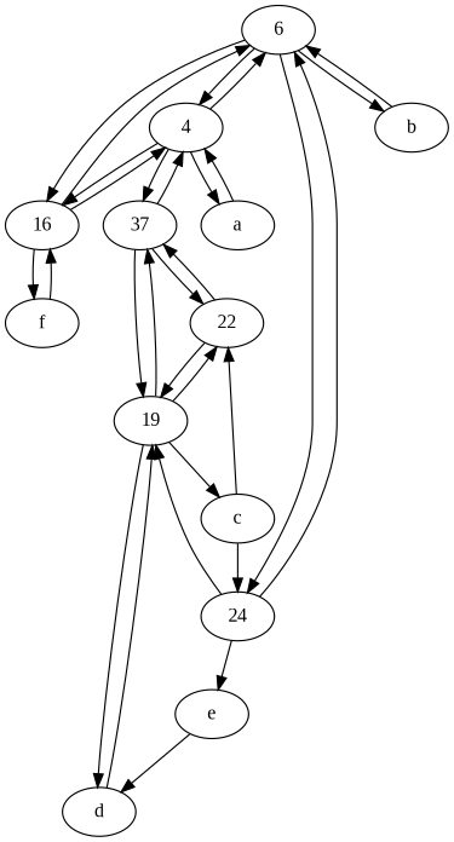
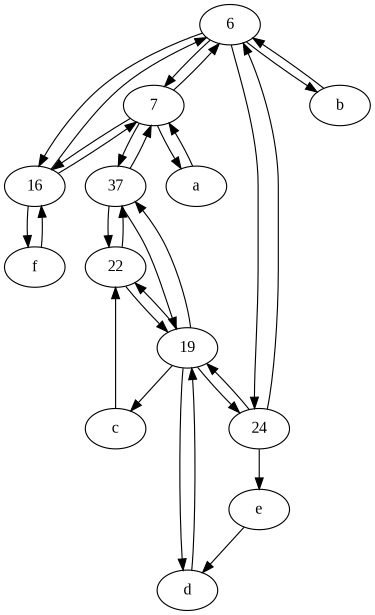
  digraph {
    fontname="Liberation Serif"
    node [fontname="Liberation Serif"]
    edge [fontname="Liberation Serif"]
    n1 [label=6]
-   4
+   4 [label=7]
    16
    24
    b
    n6 [label=37]
    a
    f
    e
    19
    d
    22
    c
    n1 -> 4
    n1 -> 16
    n1 -> 24
    n1 -> b
    4 -> n1
    4 -> 16
    4 -> n6
    4 -> a
    16 -> n1
    16 -> 4
    16 -> f
    24 -> n1
    24 -> e
    24 -> 19
    b -> n1
    n6 -> 4
    n6 -> 19
    n6 -> 22
    a -> 4
    f -> 16
    e -> d
-   c -> 24
+   19 -> 24
    19 -> n6
    19 -> d
    19 -> 22
    19 -> c
    d -> 19
    22 -> n6
    22 -> 19
    c -> 22
  }
